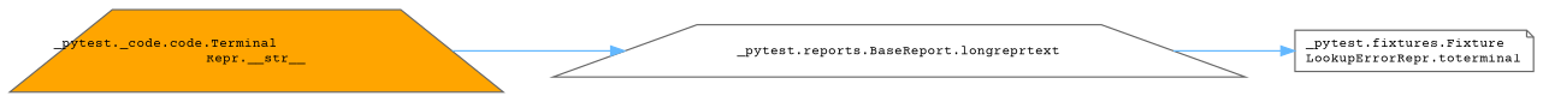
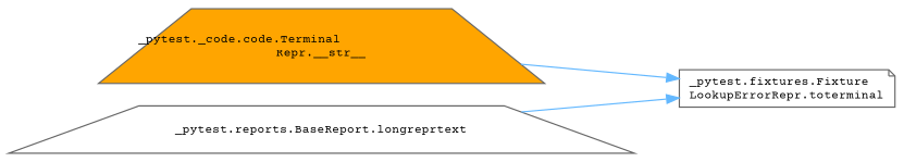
  digraph {
    fontname="Courier Prime"
    rankdir=RL
    node [color=grey40 fillcolor=white fontname="Courier Prime" fontsize=10 shape=trapezium style=filled]
    edge [color=steelblue1 dir=back fontname="Courier Prime" fontsize=10 labelfontname=Helvetica labelfontsize=10 style=solid]
    n1 [height=0.2 label="_pytest.fixtures.Fixture\lLookupErrorRepr.toterminal" shape=note width=0.4]
    n2 [fillcolor=orange height=0.2 label="_pytest._code.code.Terminal\lRepr.__str__" width=0.4]
    n3 [height=0.2 label="_pytest.reports.BaseReport.longreprtext" width=0.4]
-   n3 -> n2
+   n1 -> n2
    n1 -> n3
  }
